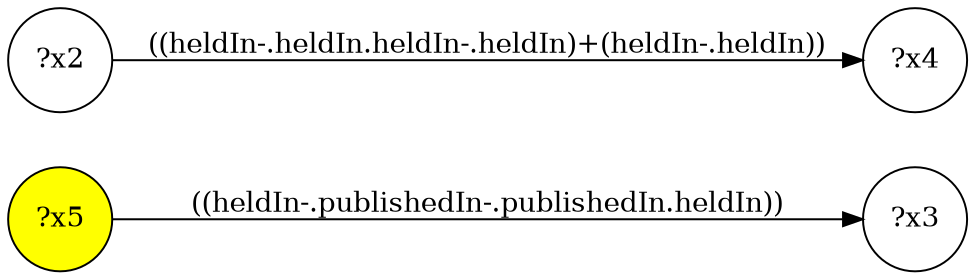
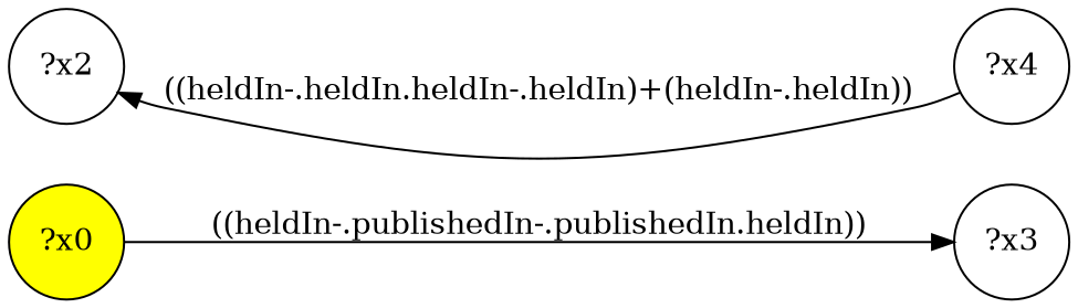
  digraph {
    rankdir=LR
    node [shape=circle]
-   n1 [fillcolor=yellow label="?x5" style="filled,"]
+   n1 [fillcolor=yellow label="?x0" style="filled,"]
    n2 [label="?x3"]
    n3 [label="?x2"]
    n4 [label="?x4"]
    n1 -> n2 [label="((heldIn-.publishedIn-.publishedIn.heldIn))"]
-   n3 -> n4 [label="((heldIn-.heldIn.heldIn-.heldIn)+(heldIn-.heldIn))"]
+   n4 -> n3 [label="((heldIn-.heldIn.heldIn-.heldIn)+(heldIn-.heldIn))"]
  }
